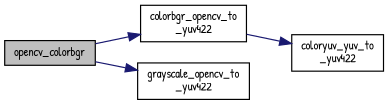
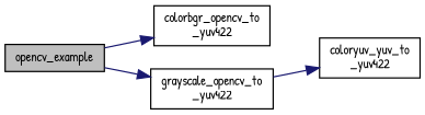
  digraph {
    fontname="Patrick Hand"
    rankdir=LR
    node [color=black fillcolor=white fontname="Patrick Hand" fontsize=10 shape=record style=filled]
    edge [color=midnightblue fontname="Patrick Hand" fontsize=10 labelfontname=FreeSans labelfontsize=10 style=solid]
-   n1 [fillcolor=grey75 fontcolor=black height=0.2 label=opencv_colorbgr width=0.4]
+   n1 [fillcolor=grey75 fontcolor=black height=0.2 label=opencv_example width=0.4]
    n2 [height=0.2 label="colorbgr_opencv_to\l_yuv422" width=0.4]
    n3 [height=0.2 label="grayscale_opencv_to\l_yuv422" width=0.4]
    n4 [height=0.2 label="coloryuv_yuv_to\l_yuv422" width=0.4]
    n1 -> n2
    n1 -> n3
-   n2 -> n4
+   n3 -> n4
  }
